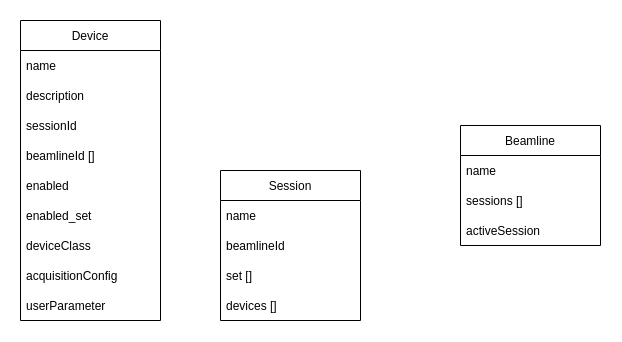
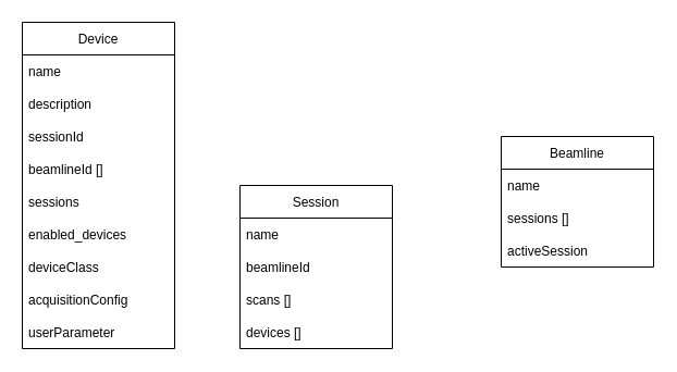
  <mxCell id="0" />
  <mxCell id="1" parent="0" />
  <mxCell id="2" value="Session" style="swimlane;fontStyle=0;childLayout=stackLayout;horizontal=1;startSize=30;horizontalStack=0;resizeParent=1;resizeParentMax=0;resizeLast=0;collapsible=1;marginBottom=0;" vertex="1" parent="1"><mxGeometry x="220" y="170" width="140" height="150" as="geometry" /></mxCell>
  <mxCell id="3" value="name" style="text;strokeColor=none;fillColor=none;align=left;verticalAlign=middle;spacingLeft=4;spacingRight=4;overflow=hidden;points=[[0,0.5],[1,0.5]];portConstraint=eastwest;rotatable=0;" vertex="1" parent="2"><mxGeometry y="30" width="140" height="30" as="geometry" /></mxCell>
  <mxCell id="4" value="beamlineId" style="text;strokeColor=none;fillColor=none;align=left;verticalAlign=middle;spacingLeft=4;spacingRight=4;overflow=hidden;points=[[0,0.5],[1,0.5]];portConstraint=eastwest;rotatable=0;" vertex="1" parent="2"><mxGeometry y="60" width="140" height="30" as="geometry" /></mxCell>
- <mxCell id="5" value="set []" style="text;strokeColor=none;fillColor=none;align=left;verticalAlign=middle;spacingLeft=4;spacingRight=4;overflow=hidden;points=[[0,0.5],[1,0.5]];portConstraint=eastwest;rotatable=0;" vertex="1" parent="2"><mxGeometry y="90" width="140" height="30" as="geometry" /></mxCell>
+ <mxCell id="5" value="scans []" style="text;strokeColor=none;fillColor=none;align=left;verticalAlign=middle;spacingLeft=4;spacingRight=4;overflow=hidden;points=[[0,0.5],[1,0.5]];portConstraint=eastwest;rotatable=0;" vertex="1" parent="2"><mxGeometry y="90" width="140" height="30" as="geometry" /></mxCell>
  <mxCell id="6" value="devices []" style="text;strokeColor=none;fillColor=none;align=left;verticalAlign=middle;spacingLeft=4;spacingRight=4;overflow=hidden;points=[[0,0.5],[1,0.5]];portConstraint=eastwest;rotatable=0;" vertex="1" parent="2"><mxGeometry y="120" width="140" height="30" as="geometry" /></mxCell>
  <mxCell id="7" value="Device" style="swimlane;fontStyle=0;childLayout=stackLayout;horizontal=1;startSize=30;horizontalStack=0;resizeParent=1;resizeParentMax=0;resizeLast=0;collapsible=1;marginBottom=0;" vertex="1" parent="1"><mxGeometry x="20" y="20" width="140" height="300" as="geometry" /></mxCell>
  <mxCell id="8" value="name" style="text;strokeColor=none;fillColor=none;align=left;verticalAlign=middle;spacingLeft=4;spacingRight=4;overflow=hidden;points=[[0,0.5],[1,0.5]];portConstraint=eastwest;rotatable=0;" vertex="1" parent="7"><mxGeometry y="30" width="140" height="30" as="geometry" /></mxCell>
  <mxCell id="9" value="description" style="text;strokeColor=none;fillColor=none;align=left;verticalAlign=middle;spacingLeft=4;spacingRight=4;overflow=hidden;points=[[0,0.5],[1,0.5]];portConstraint=eastwest;rotatable=0;" vertex="1" parent="7"><mxGeometry y="60" width="140" height="30" as="geometry" /></mxCell>
  <mxCell id="10" value="sessionId" style="text;strokeColor=none;fillColor=none;align=left;verticalAlign=middle;spacingLeft=4;spacingRight=4;overflow=hidden;points=[[0,0.5],[1,0.5]];portConstraint=eastwest;rotatable=0;" vertex="1" parent="7"><mxGeometry y="90" width="140" height="30" as="geometry" /></mxCell>
  <mxCell id="11" value="beamlineId []" style="text;strokeColor=none;fillColor=none;align=left;verticalAlign=middle;spacingLeft=4;spacingRight=4;overflow=hidden;points=[[0,0.5],[1,0.5]];portConstraint=eastwest;rotatable=0;" vertex="1" parent="7"><mxGeometry y="120" width="140" height="30" as="geometry" /></mxCell>
- <mxCell id="12" value="enabled" style="text;strokeColor=none;fillColor=none;align=left;verticalAlign=middle;spacingLeft=4;spacingRight=4;overflow=hidden;points=[[0,0.5],[1,0.5]];portConstraint=eastwest;rotatable=0;" vertex="1" parent="7"><mxGeometry y="150" width="140" height="30" as="geometry" /></mxCell>
- <mxCell id="13" value="enabled_set" style="text;strokeColor=none;fillColor=none;align=left;verticalAlign=middle;spacingLeft=4;spacingRight=4;overflow=hidden;points=[[0,0.5],[1,0.5]];portConstraint=eastwest;rotatable=0;" vertex="1" parent="7"><mxGeometry y="180" width="140" height="30" as="geometry" /></mxCell>
+ <mxCell id="12" value="sessions" style="text;strokeColor=none;fillColor=none;align=left;verticalAlign=middle;spacingLeft=4;spacingRight=4;overflow=hidden;points=[[0,0.5],[1,0.5]];portConstraint=eastwest;rotatable=0;" vertex="1" parent="7"><mxGeometry y="150" width="140" height="30" as="geometry" /></mxCell>
+ <mxCell id="13" value="enabled_devices" style="text;strokeColor=none;fillColor=none;align=left;verticalAlign=middle;spacingLeft=4;spacingRight=4;overflow=hidden;points=[[0,0.5],[1,0.5]];portConstraint=eastwest;rotatable=0;" vertex="1" parent="7"><mxGeometry y="180" width="140" height="30" as="geometry" /></mxCell>
  <mxCell id="14" value="deviceClass" style="text;strokeColor=none;fillColor=none;align=left;verticalAlign=middle;spacingLeft=4;spacingRight=4;overflow=hidden;points=[[0,0.5],[1,0.5]];portConstraint=eastwest;rotatable=0;" vertex="1" parent="7"><mxGeometry y="210" width="140" height="30" as="geometry" /></mxCell>
  <mxCell id="15" value="acquisitionConfig" style="text;strokeColor=none;fillColor=none;align=left;verticalAlign=middle;spacingLeft=4;spacingRight=4;overflow=hidden;points=[[0,0.5],[1,0.5]];portConstraint=eastwest;rotatable=0;" vertex="1" parent="7"><mxGeometry y="240" width="140" height="30" as="geometry" /></mxCell>
  <mxCell id="16" value="userParameter" style="text;strokeColor=none;fillColor=none;align=left;verticalAlign=middle;spacingLeft=4;spacingRight=4;overflow=hidden;points=[[0,0.5],[1,0.5]];portConstraint=eastwest;rotatable=0;" vertex="1" parent="7"><mxGeometry y="270" width="140" height="30" as="geometry" /></mxCell>
  <mxCell id="17" value="Beamline" style="swimlane;fontStyle=0;childLayout=stackLayout;horizontal=1;startSize=30;horizontalStack=0;resizeParent=1;resizeParentMax=0;resizeLast=0;collapsible=1;marginBottom=0;" vertex="1" parent="1"><mxGeometry x="460" y="125" width="140" height="120" as="geometry" /></mxCell>
  <mxCell id="18" value="name" style="text;strokeColor=none;fillColor=none;align=left;verticalAlign=middle;spacingLeft=4;spacingRight=4;overflow=hidden;points=[[0,0.5],[1,0.5]];portConstraint=eastwest;rotatable=0;" vertex="1" parent="17"><mxGeometry y="30" width="140" height="30" as="geometry" /></mxCell>
  <mxCell id="19" value="sessions []" style="text;strokeColor=none;fillColor=none;align=left;verticalAlign=middle;spacingLeft=4;spacingRight=4;overflow=hidden;points=[[0,0.5],[1,0.5]];portConstraint=eastwest;rotatable=0;" vertex="1" parent="17"><mxGeometry y="60" width="140" height="30" as="geometry" /></mxCell>
  <mxCell id="20" value="activeSession" style="text;strokeColor=none;fillColor=none;align=left;verticalAlign=middle;spacingLeft=4;spacingRight=4;overflow=hidden;points=[[0,0.5],[1,0.5]];portConstraint=eastwest;rotatable=0;" vertex="1" parent="17"><mxGeometry y="90" width="140" height="30" as="geometry" /></mxCell>
